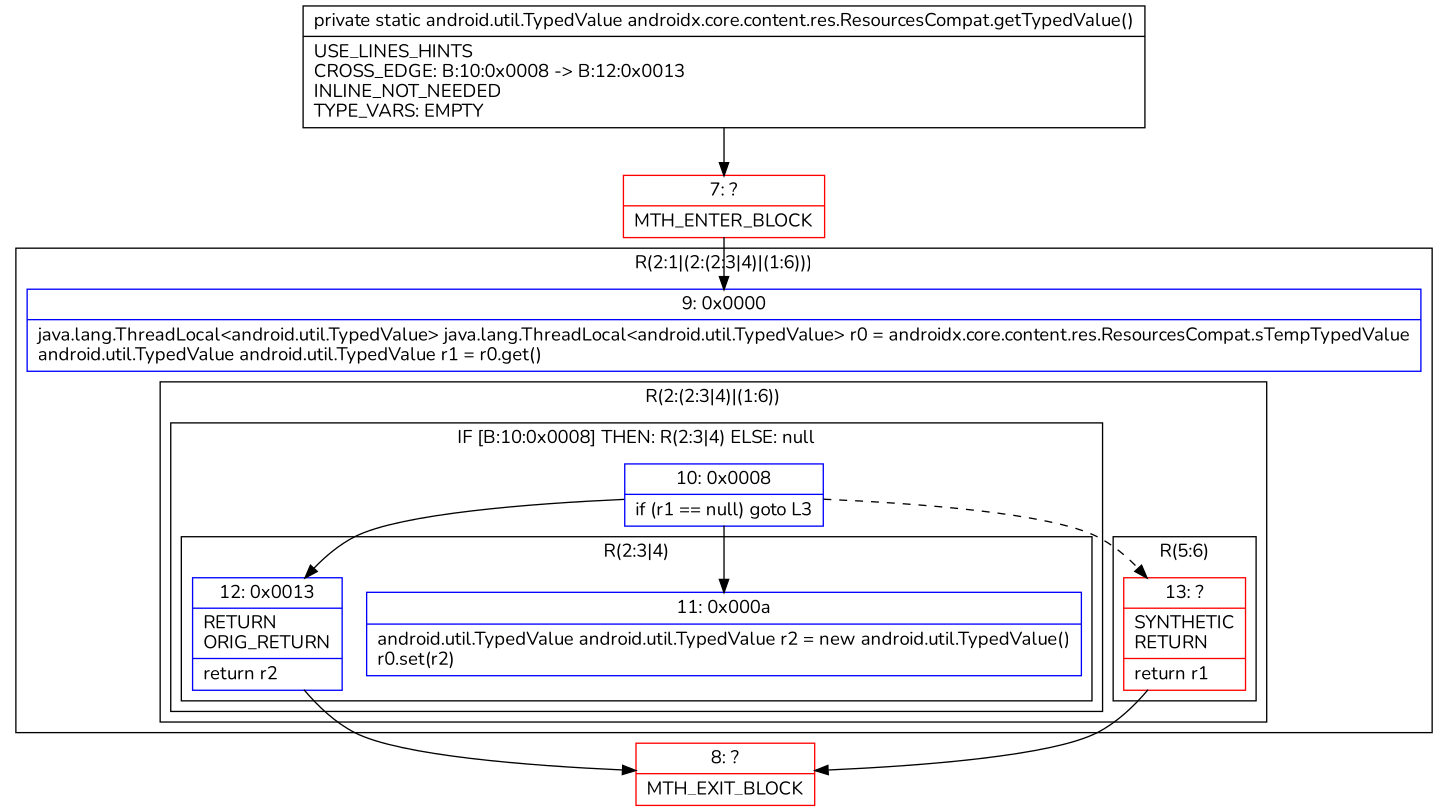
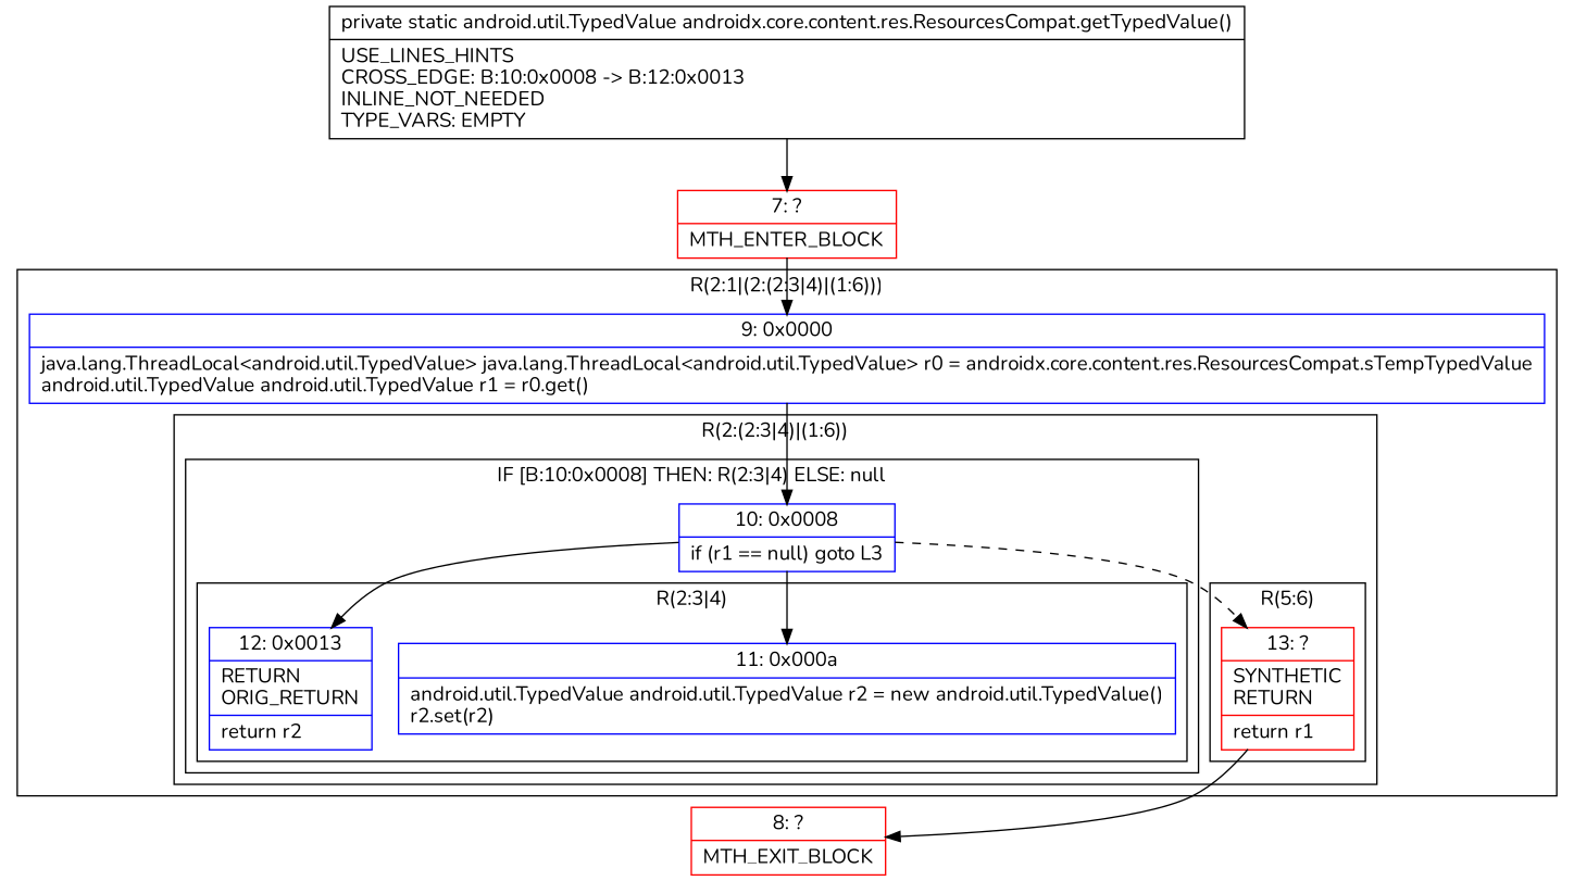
  digraph {
    fontname=Nunito
    node [color=blue fontname=Nunito shape=record]
    edge [fontname=Nunito]
-   n1 [label="{11\:\ 0x000a|android.util.TypedValue android.util.TypedValue r2 = new android.util.TypedValue()\lr0.set(r2)\l}"]
+   n1 [label="{11\:\ 0x000a|android.util.TypedValue android.util.TypedValue r2 = new android.util.TypedValue()\lr2.set(r2)\l}"]
    n2 [label="{12\:\ 0x0013|RETURN\lORIG_RETURN\l|return r2\l}"]
    n3 [label="{10\:\ 0x0008|if (r1 == null) goto L3\l}"]
    n4 [color=red label="{13\:\ ?|SYNTHETIC\lRETURN\l|return r1\l}"]
    n5 [label="{9\:\ 0x0000|java.lang.ThreadLocal\<android.util.TypedValue\> java.lang.ThreadLocal\<android.util.TypedValue\> r0 = androidx.core.content.res.ResourcesCompat.sTempTypedValue\landroid.util.TypedValue android.util.TypedValue r1 = r0.get()\l}"]
    n6 [color=red label="{8\:\ ?|MTH_EXIT_BLOCK\l}"]
    n7 [color=red label="{7\:\ ?|MTH_ENTER_BLOCK\l}"]
    n8 [label="{private static android.util.TypedValue androidx.core.content.res.ResourcesCompat.getTypedValue()  | USE_LINES_HINTS\lCROSS_EDGE: B:10:0x0008 \-\> B:12:0x0013\lINLINE_NOT_NEEDED\lTYPE_VARS: EMPTY\l}" color=""]
    subgraph cluster_1 {
      label="R(2:1|(2:(2:3|4)|(1:6)))"
      n5
      subgraph cluster_2 {
        label="R(2:(2:3|4)|(1:6))"
        subgraph cluster_3 {
          label="IF [B:10:0x0008] THEN: R(2:3|4) ELSE: null"
          n3
          subgraph cluster_4 {
            label="R(2:3|4)"
            n1
            n2
          }
        }
        subgraph cluster_5 {
          label="R(5:6)"
          n4
        }
      }
    }
-   n2 -> n6
    n3 -> n1
    n3 -> n2
    n3 -> n4 [style=dashed]
    n4 -> n6
+   n5 -> n3
    n7 -> n5
    n8 -> n7
  }
